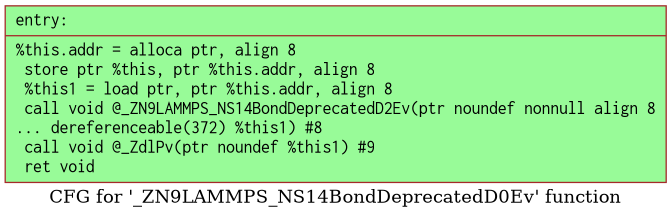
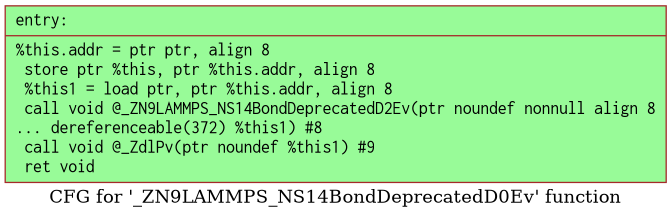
  digraph {
    label="CFG for '_ZN9LAMMPS_NS14BondDeprecatedD0Ev' function"
-   n1 [color=brown fillcolor=palegreen fontname=Courier label="{entry:\l|  %this.addr = alloca ptr, align 8\l  store ptr %this, ptr %this.addr, align 8\l  %this1 = load ptr, ptr %this.addr, align 8\l  call void @_ZN9LAMMPS_NS14BondDeprecatedD2Ev(ptr noundef nonnull align 8\l... dereferenceable(372) %this1) #8\l  call void @_ZdlPv(ptr noundef %this1) #9\l  ret void\l}" shape=record style=filled]
+   n1 [color=brown fillcolor=palegreen fontname=Courier label="{entry:\l|  %this.addr = ptr ptr, align 8\l  store ptr %this, ptr %this.addr, align 8\l  %this1 = load ptr, ptr %this.addr, align 8\l  call void @_ZN9LAMMPS_NS14BondDeprecatedD2Ev(ptr noundef nonnull align 8\l... dereferenceable(372) %this1) #8\l  call void @_ZdlPv(ptr noundef %this1) #9\l  ret void\l}" shape=record style=filled]
  }
